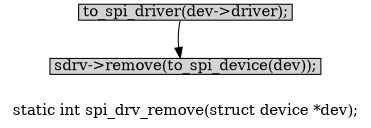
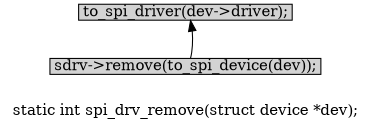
  digraph {
    label="static int spi_drv_remove(struct device *dev);"
    node [margin="0.05,0.005" shape=box style=filled]
    n1 [height=0.1 label="to_spi_driver(dev->driver);" width=0.1]
    n2 [height=0.1 label="sdrv->remove(to_spi_device(dev));" width=0.1]
-   n1 -> n2
+   n2 -> n1
  }
